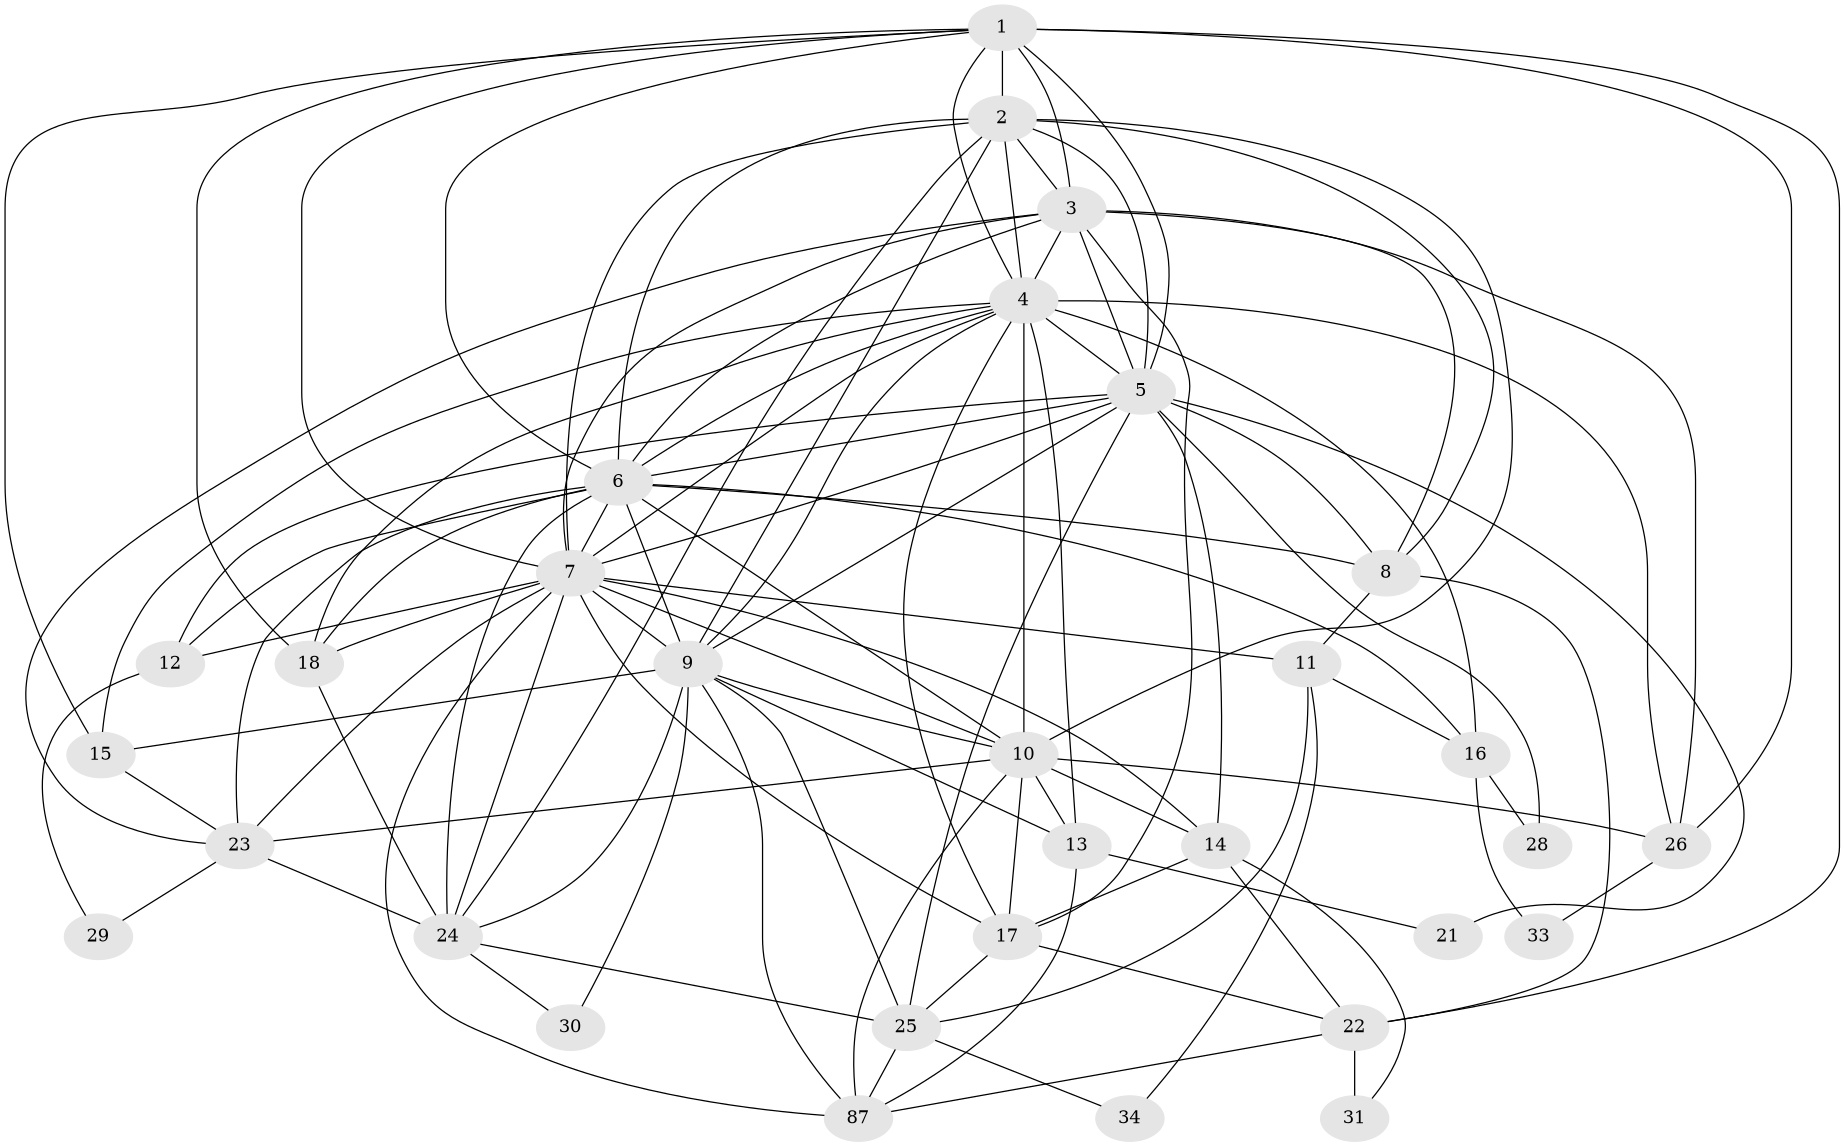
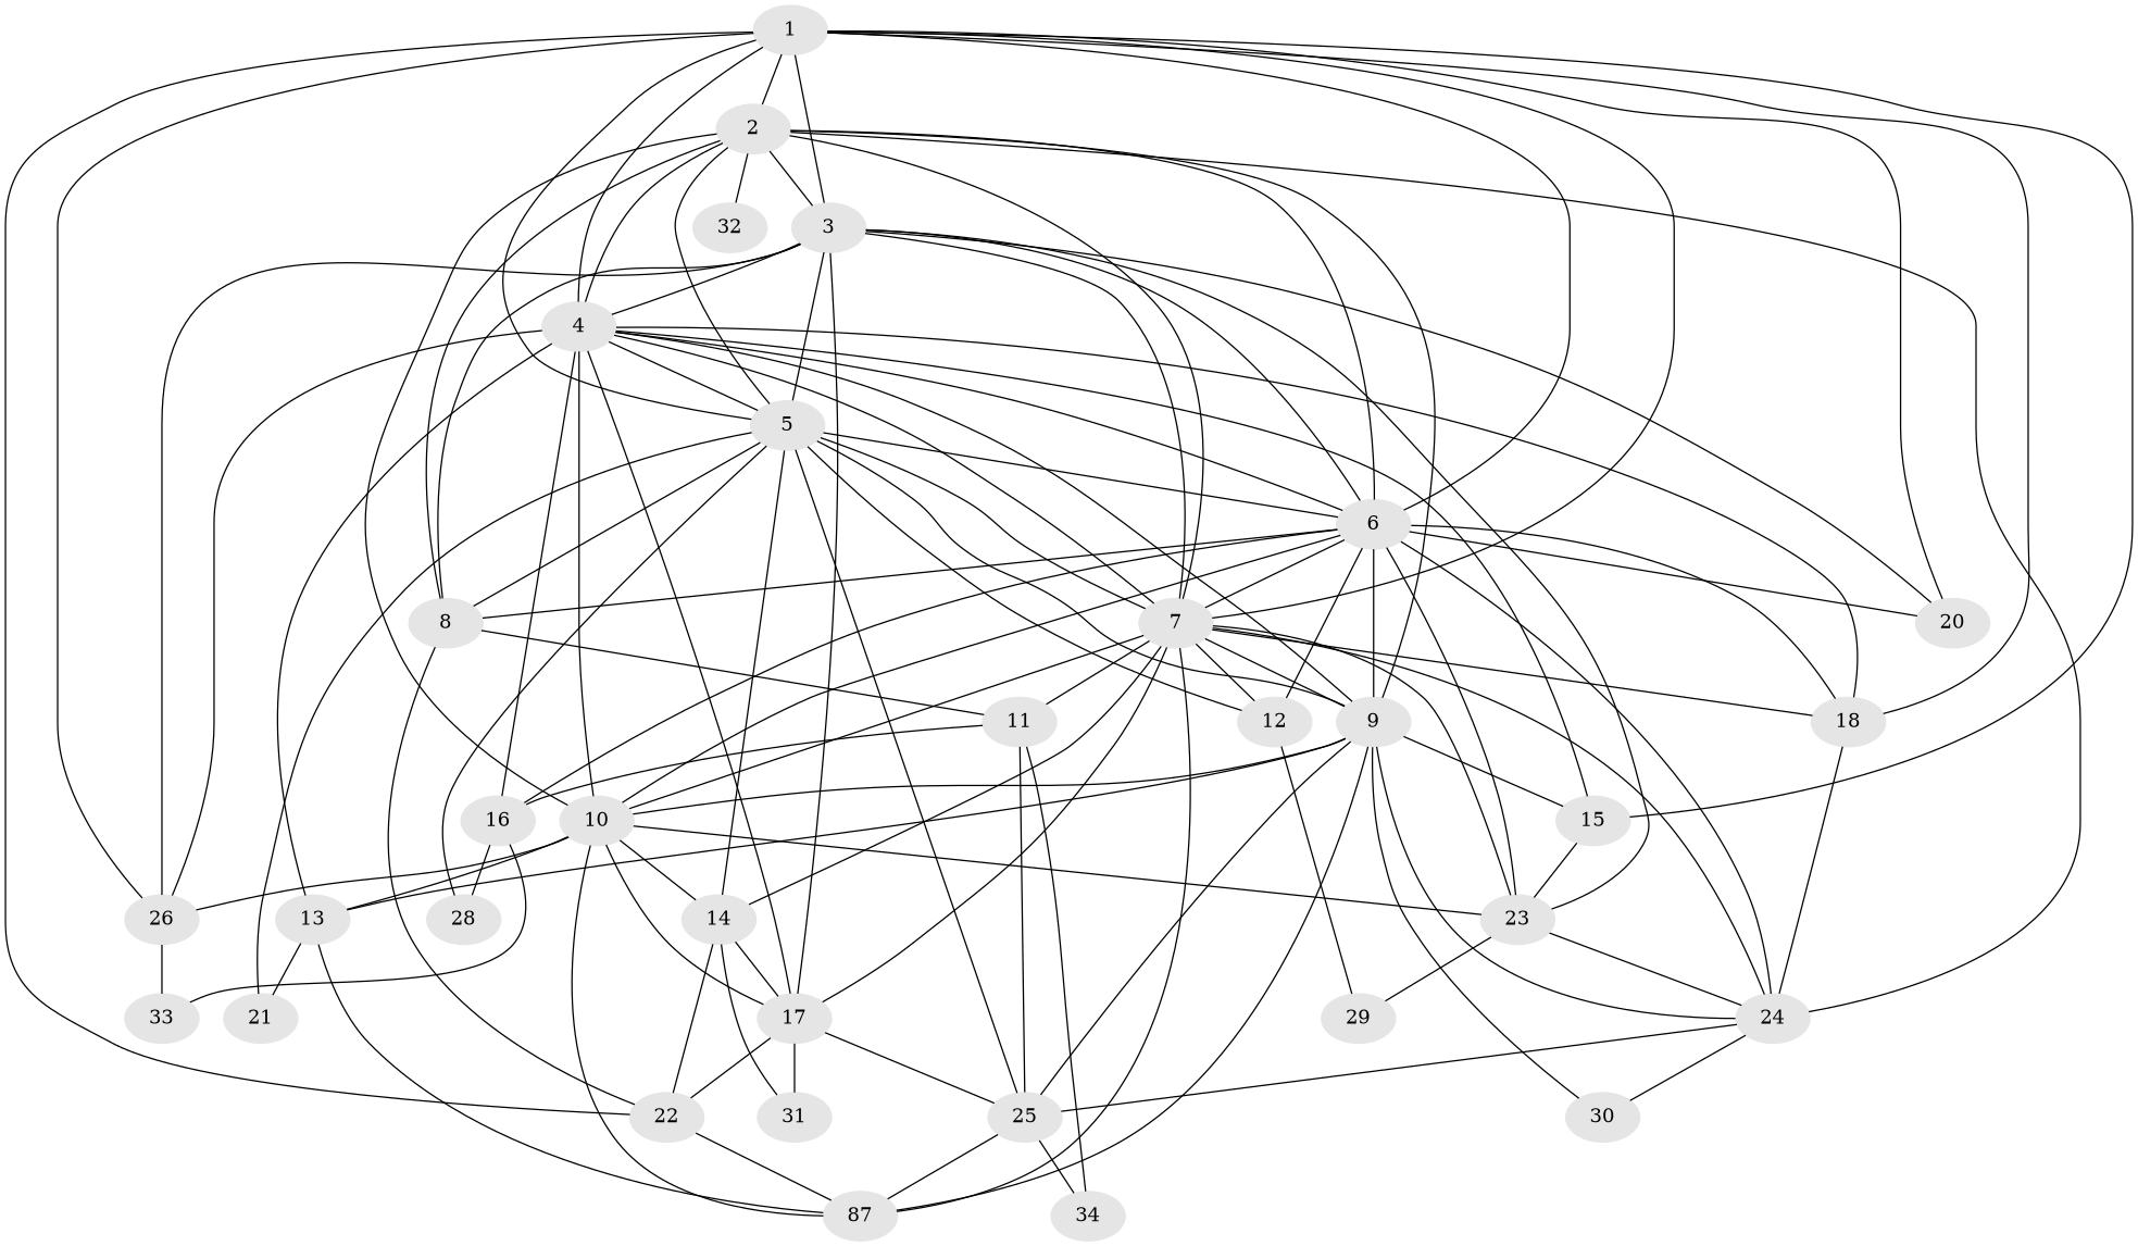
  graph {
    node [color=gray90 style=filled]
    edge [weight=1.0]
    1
    2
    3
    4
    5
    6
    7
    15
    18
+   20
    22
    26
    8
    9
    10
    24
+   32
    17
    23
    13
    16
    12
    14
    21
    25
    28
    11
    n28 [label=87]
    34
    33
    30
    31
    29
    1 -- 2 [weight=3.0]
    1 -- 3 [weight=3.0]
    1 -- 4 [weight=2.0]
    1 -- 5 [weight=4.0]
    1 -- 6 [weight=4.0]
    1 -- 7 [weight=3.0]
    1 -- 15
    1 -- 18
+   1 -- 20
    1 -- 22 [weight=3.0]
    1 -- 26
    2 -- 3
    2 -- 4
    2 -- 5 [weight=2.0]
    2 -- 6 [weight=2.0]
    2 -- 7
    2 -- 8
    2 -- 9
    2 -- 10 [weight=2.0]
    2 -- 24
+   2 -- 32
    3 -- 4 [weight=2.0]
    3 -- 5 [weight=2.0]
    3 -- 6 [weight=2.0]
    3 -- 7
+   3 -- 20
    3 -- 26 [weight=6.0]
    3 -- 8
    3 -- 17
    3 -- 23
    4 -- 5 [weight=2.0]
    4 -- 6 [weight=2.0]
    4 -- 7
    4 -- 15 [weight=2.0]
    4 -- 18
    4 -- 26 [weight=2.0]
    4 -- 9 [weight=2.0]
    4 -- 10 [weight=13.0]
    4 -- 17 [weight=2.0]
    4 -- 13
    4 -- 16 [weight=2.0]
    5 -- 6 [weight=4.0]
    5 -- 7 [weight=2.0]
    5 -- 8
    5 -- 9
    5 -- 12
    5 -- 14 [weight=2.0]
    5 -- 21
    5 -- 25
    5 -- 28
    6 -- 7 [weight=2.0]
    6 -- 18
+   6 -- 20
    6 -- 8
    6 -- 9 [weight=9.0]
    6 -- 10 [weight=3.0]
    6 -- 24 [weight=6.0]
    6 -- 23 [weight=2.0]
    6 -- 16
    6 -- 12 [weight=2.0]
    7 -- 18
    7 -- 9
    7 -- 10
    7 -- 24
    7 -- 17
    7 -- 23
    7 -- 12
    7 -- 14 [weight=3.0]
    7 -- 11 [weight=3.0]
    7 -- n28
    15 -- 23
    18 -- 24
    22 -- n28
    26 -- 33
    8 -- 22
    8 -- 11
    9 -- 15
    9 -- 10
    9 -- 24 [weight=2.0]
    9 -- 13
    9 -- 25
    9 -- n28
    9 -- 30
    10 -- 26
    10 -- 17 [weight=2.0]
    10 -- 23
    10 -- 13
    10 -- 14
    10 -- n28
    24 -- 25
    24 -- 30
    17 -- 22
    17 -- 25
-   22 -- 31 [weight=2.0]
+   17 -- 31 [weight=2.0]
    23 -- 24
    23 -- 29
    13 -- 21 [weight=2.0]
    13 -- n28
    16 -- 28
    16 -- 33
    12 -- 29
    14 -- 22
    14 -- 17
    14 -- 31
    25 -- n28
    25 -- 34
    11 -- 16
    11 -- 25
    11 -- 34
  }
